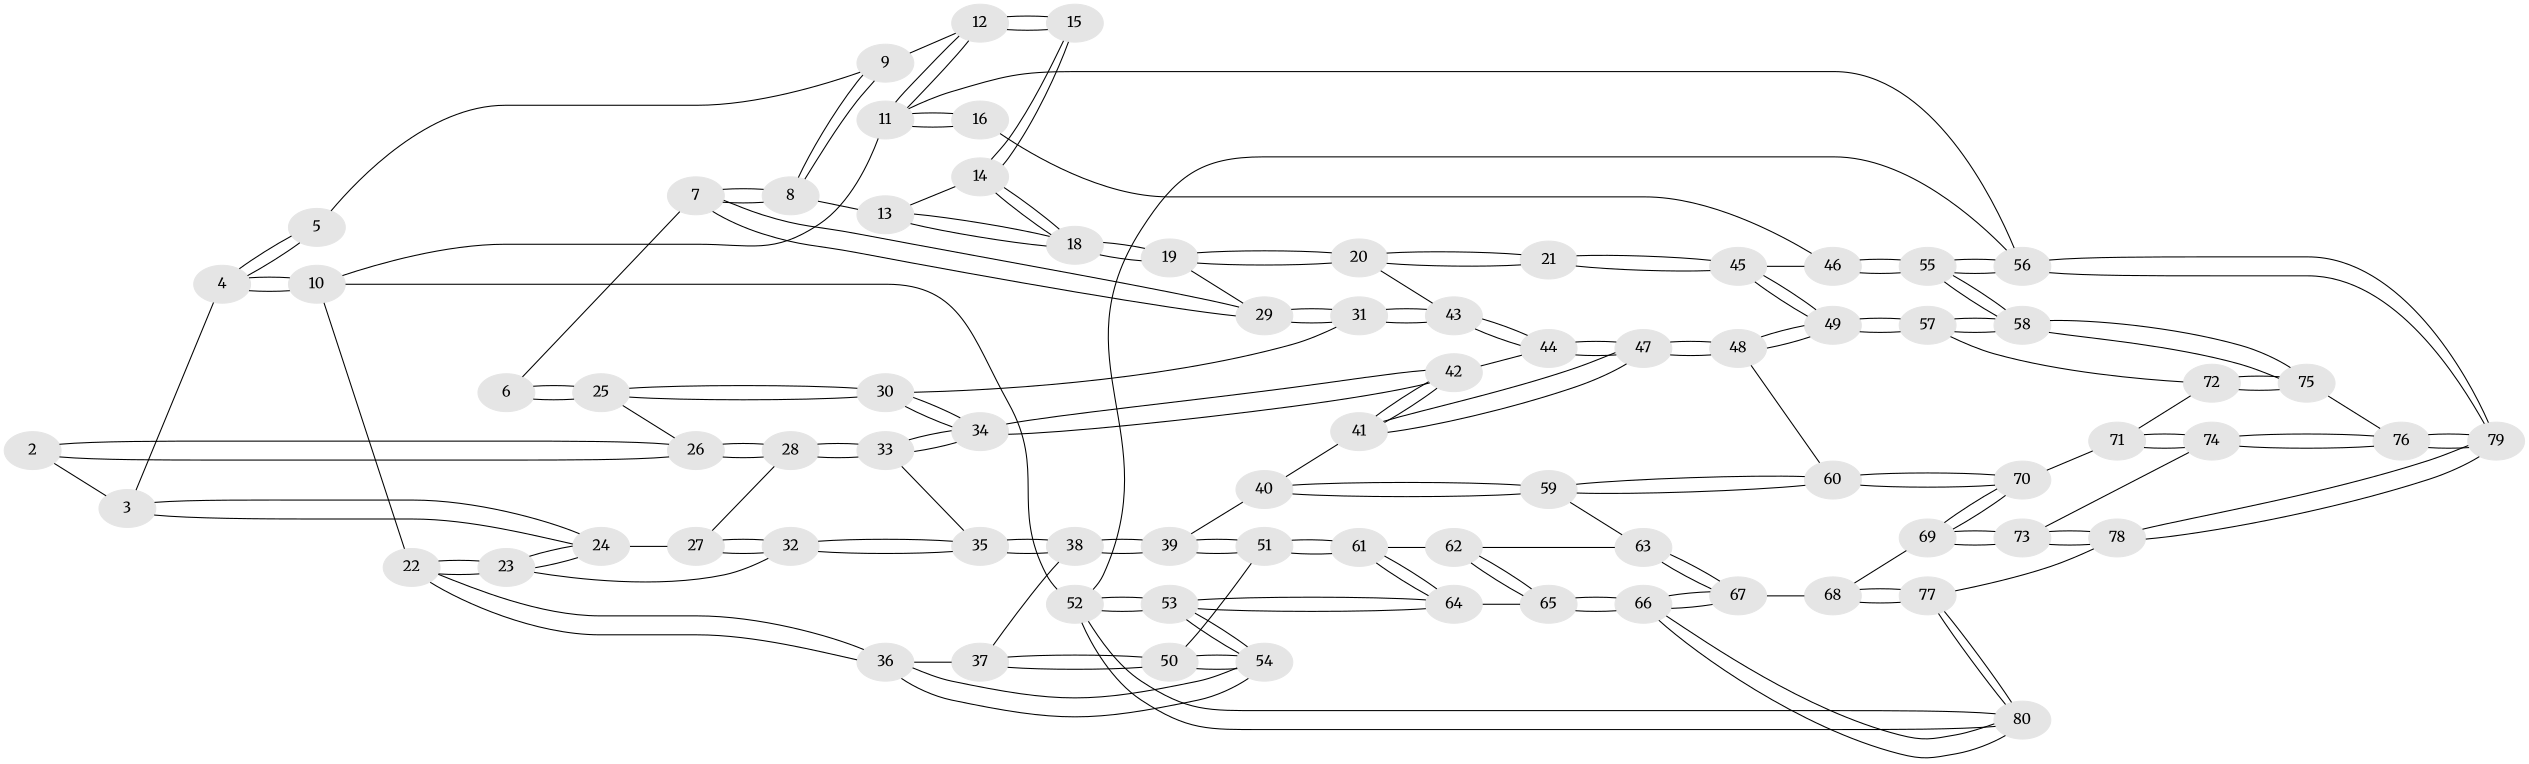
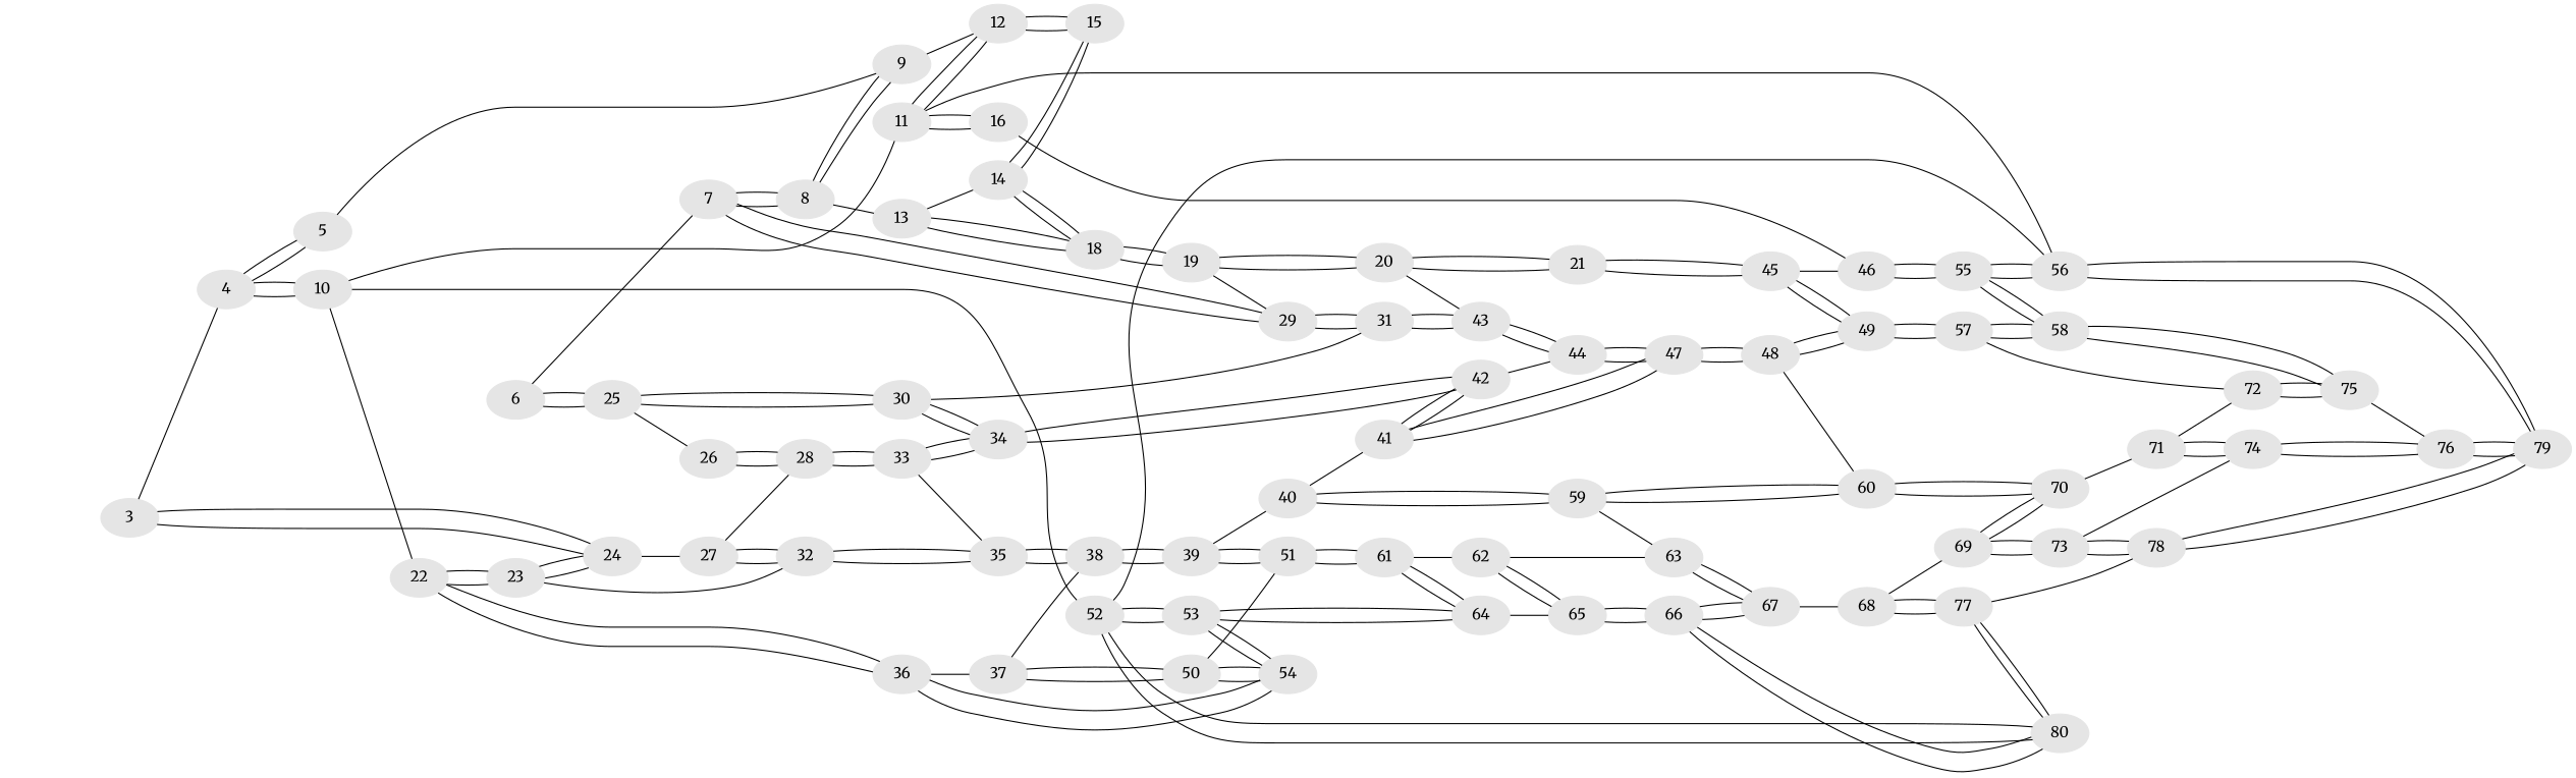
  graph {
    fontname=Merriweather
    rankdir=LR
    node [color=gray90 fontname=Merriweather style=filled]
    edge [fontname=Merriweather]
-   2
    3
    26
    6
    7
    25
    4
    24
    28
    5
    10
    27
    9
    11
    22
    52
    12
    8
    29
    30
    13
    31
    14
    18
    15
    16
    56
    23
    36
    53
    80
    46
    79
    19
    55
    21
    45
    20
    43
    44
    49
    32
    37
    54
    35
    34
    33
    42
    38
    39
    50
    51
    40
    41
    59
    61
    47
    60
    63
    48
    57
    58
    70
    72
    64
    62
    65
    75
    76
    67
    71
    66
    68
    69
    77
    73
    78
    74
-   2 -- 3
-   2 -- 26
-   2 -- 26
    3 -- 4
    3 -- 24
    3 -- 24
    26 -- 28
    26 -- 28
    6 -- 7
    6 -- 25
    6 -- 25
    7 -- 8
    7 -- 8
    7 -- 29
    7 -- 29
    25 -- 26
    25 -- 30
    25 -- 30
    4 -- 5
    4 -- 5
    4 -- 10
    4 -- 10
    24 -- 27
    28 -- 33
    28 -- 33
    5 -- 9
    10 -- 11
    10 -- 22
    10 -- 52
    27 -- 28
    27 -- 32
    27 -- 32
    9 -- 12
    11 -- 12
    11 -- 12
    11 -- 16
    11 -- 16
    11 -- 56
    22 -- 23
    22 -- 23
    22 -- 36
    22 -- 36
    52 -- 56
    52 -- 53
    52 -- 53
    52 -- 80
    52 -- 80
    12 -- 15
    12 -- 15
    8 -- 9
    8 -- 9
    8 -- 13
    29 -- 31
    29 -- 31
    30 -- 31
    30 -- 34
    30 -- 34
    13 -- 14
    13 -- 18
    13 -- 18
    31 -- 43
    31 -- 43
    14 -- 18
    14 -- 18
    14 -- 15
    14 -- 15
    18 -- 19
    18 -- 19
    16 -- 46
    56 -- 79
    56 -- 79
    23 -- 24
    23 -- 24
    23 -- 32
    36 -- 37
    36 -- 54
    36 -- 54
    53 -- 54
    53 -- 54
    53 -- 64
    53 -- 64
    46 -- 55
    46 -- 55
    19 -- 29
    19 -- 20
    19 -- 20
    55 -- 56
    55 -- 56
    55 -- 58
    55 -- 58
    21 -- 45
    21 -- 45
    45 -- 46
    45 -- 49
    45 -- 49
    20 -- 21
    20 -- 21
    20 -- 43
    43 -- 44
    43 -- 44
    44 -- 47
    44 -- 47
    49 -- 57
    49 -- 57
    32 -- 35
    32 -- 35
    37 -- 38
    37 -- 50
    37 -- 50
    35 -- 38
    35 -- 38
    34 -- 42
    34 -- 42
    33 -- 35
    33 -- 34
    33 -- 34
    42 -- 44
    38 -- 39
    38 -- 39
    39 -- 51
    39 -- 51
    39 -- 40
    50 -- 54
    50 -- 54
    50 -- 51
    51 -- 61
    51 -- 61
    40 -- 41
    40 -- 59
    40 -- 59
    41 -- 42
    41 -- 42
    41 -- 47
    41 -- 47
    59 -- 60
    59 -- 60
    59 -- 63
    61 -- 64
    61 -- 64
    61 -- 62
    47 -- 48
    47 -- 48
    60 -- 70
    60 -- 70
    63 -- 67
    63 -- 67
    48 -- 49
    48 -- 49
    48 -- 60
    57 -- 58
    57 -- 58
    57 -- 72
    58 -- 75
    58 -- 75
    70 -- 71
    72 -- 75
    72 -- 75
    64 -- 65
    62 -- 63
    62 -- 65
    62 -- 65
    65 -- 66
    65 -- 66
    75 -- 76
    76 -- 79
    76 -- 79
    67 -- 68
    71 -- 72
    71 -- 74
    71 -- 74
    66 -- 80
    66 -- 80
    66 -- 67
    66 -- 67
    68 -- 69
    68 -- 77
    68 -- 77
    69 -- 70
    69 -- 70
    69 -- 73
    69 -- 73
    77 -- 80
    77 -- 80
    77 -- 78
    73 -- 78
    73 -- 78
    73 -- 74
    78 -- 79
    78 -- 79
    74 -- 76
    74 -- 76
  }
